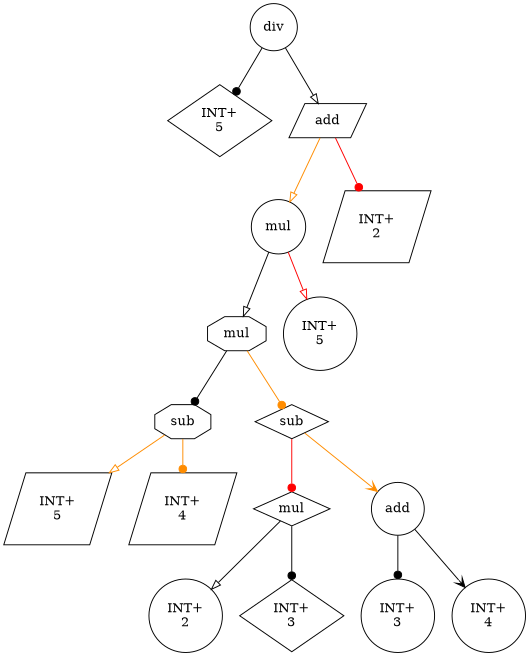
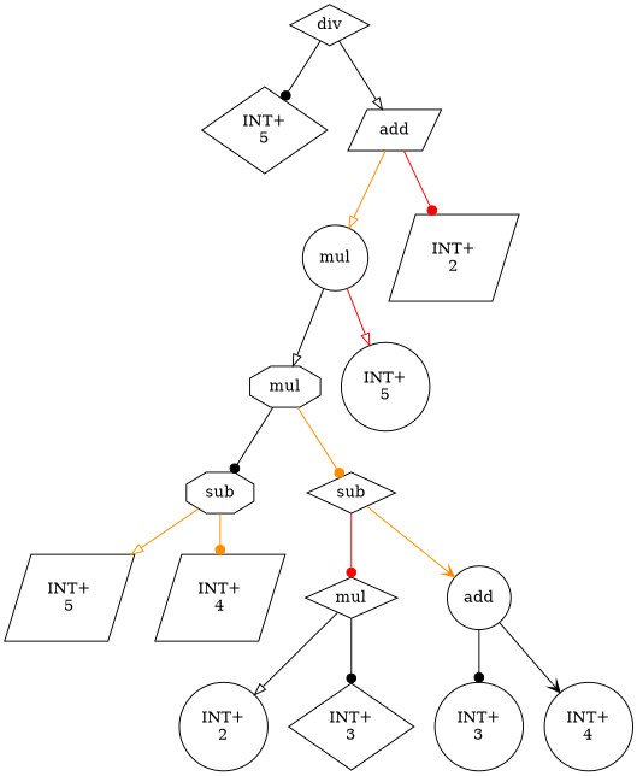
  digraph {
    node [shape=circle]
    edge [color=black arrowhead=dot]
-   n1 [label=div]
+   n1 [label=div shape=diamond]
    n2 [label="INT+\n5" shape=diamond]
    n3 [label=add shape=parallelogram]
    n4 [label=mul]
    n5 [label="INT+\n2" shape=parallelogram]
    n6 [label=mul shape=octagon]
    n7 [label="INT+\n5"]
    n8 [label=sub shape=octagon]
    n9 [label=sub shape=diamond]
    n10 [label="INT+\n5" shape=parallelogram]
    n11 [label="INT+\n4" shape=parallelogram]
    n12 [label=mul shape=diamond]
    n13 [label=add]
    n14 [label="INT+\n2"]
    n15 [label="INT+\n3" shape=diamond]
    n16 [label="INT+\n3"]
    n17 [label="INT+\n4"]
    n1 -> n2
    n1 -> n3 [arrowhead=onormal]
    n3 -> n4 [color=darkorange arrowhead=onormal]
    n3 -> n5 [color=red]
    n4 -> n6 [arrowhead=onormal]
    n4 -> n7 [color=red arrowhead=onormal]
    n6 -> n8
    n6 -> n9 [color=darkorange]
    n8 -> n10 [color=darkorange arrowhead=onormal]
    n8 -> n11 [color=darkorange]
    n9 -> n12 [color=red]
    n9 -> n13 [color=darkorange arrowhead=vee]
    n12 -> n14 [arrowhead=onormal]
    n12 -> n15
    n13 -> n16
    n13 -> n17 [arrowhead=vee]
  }
